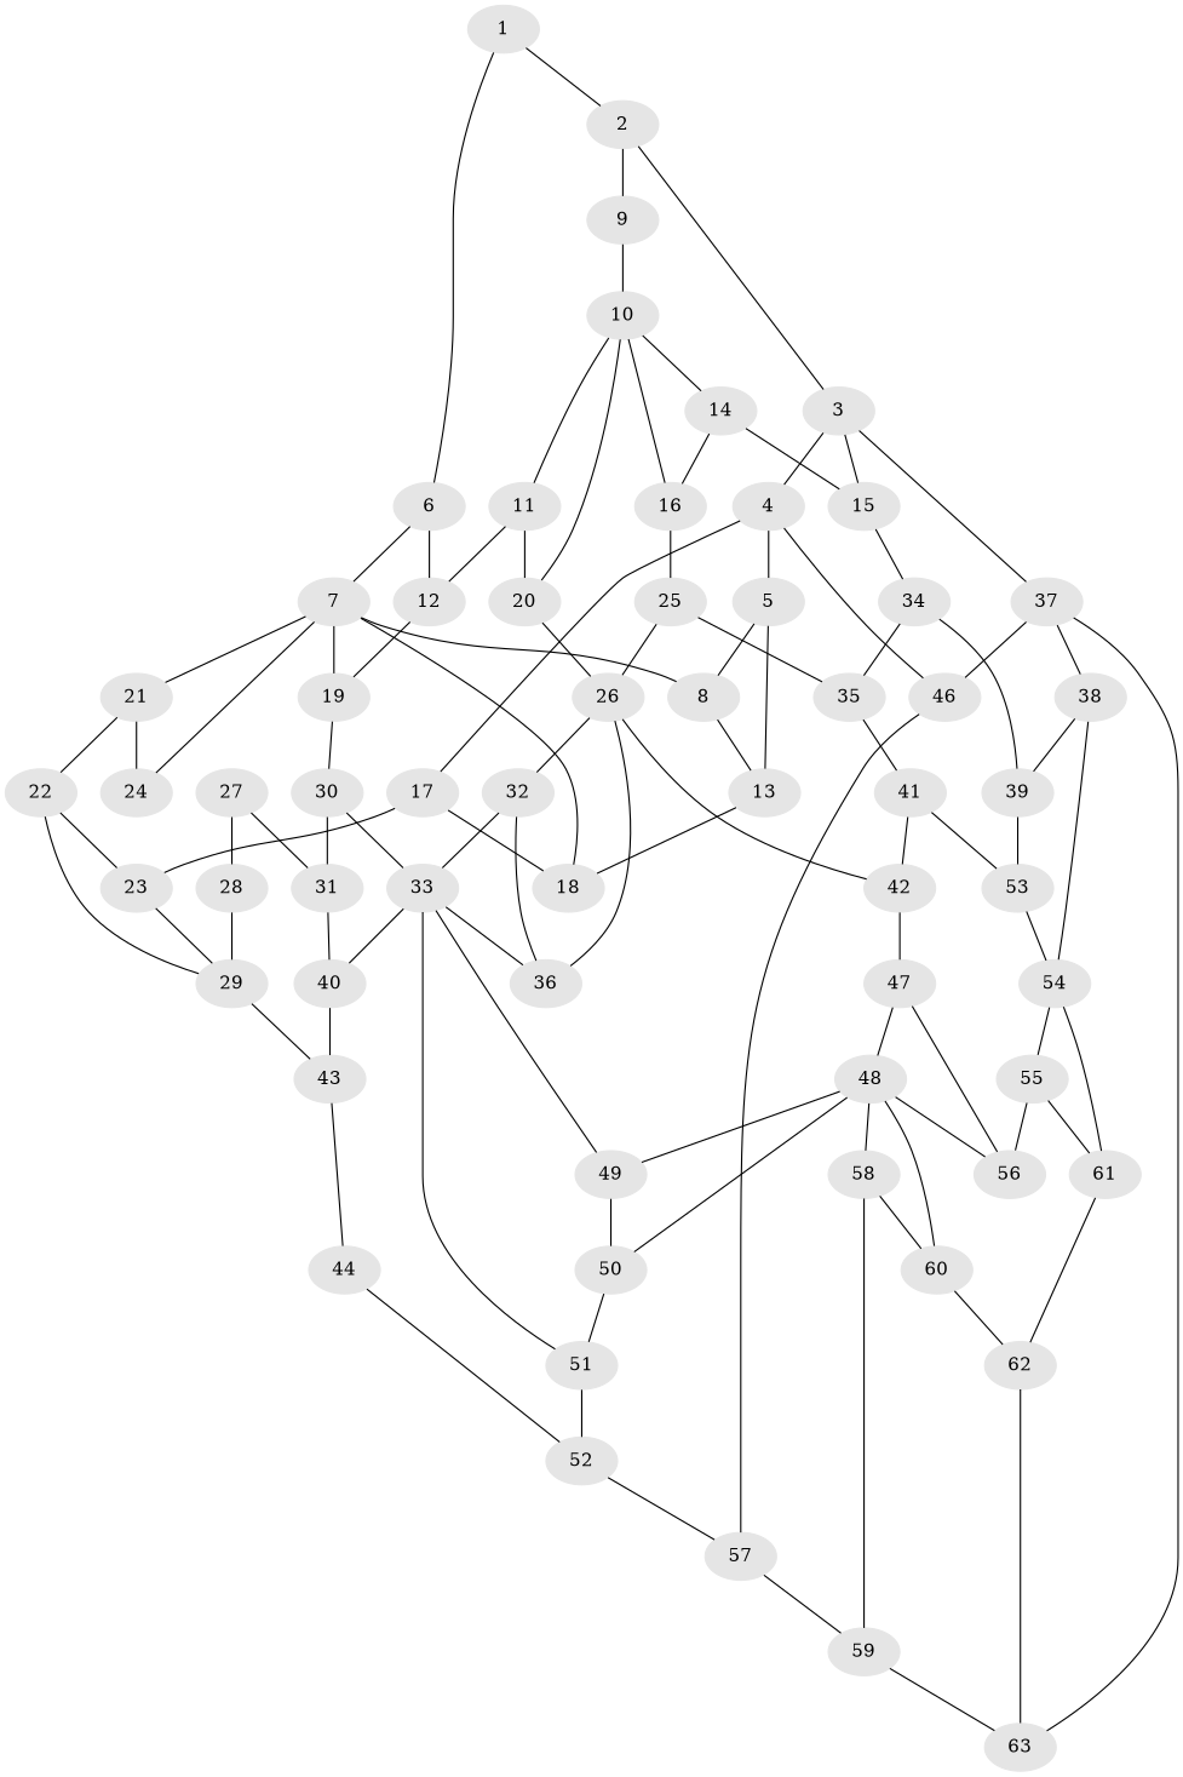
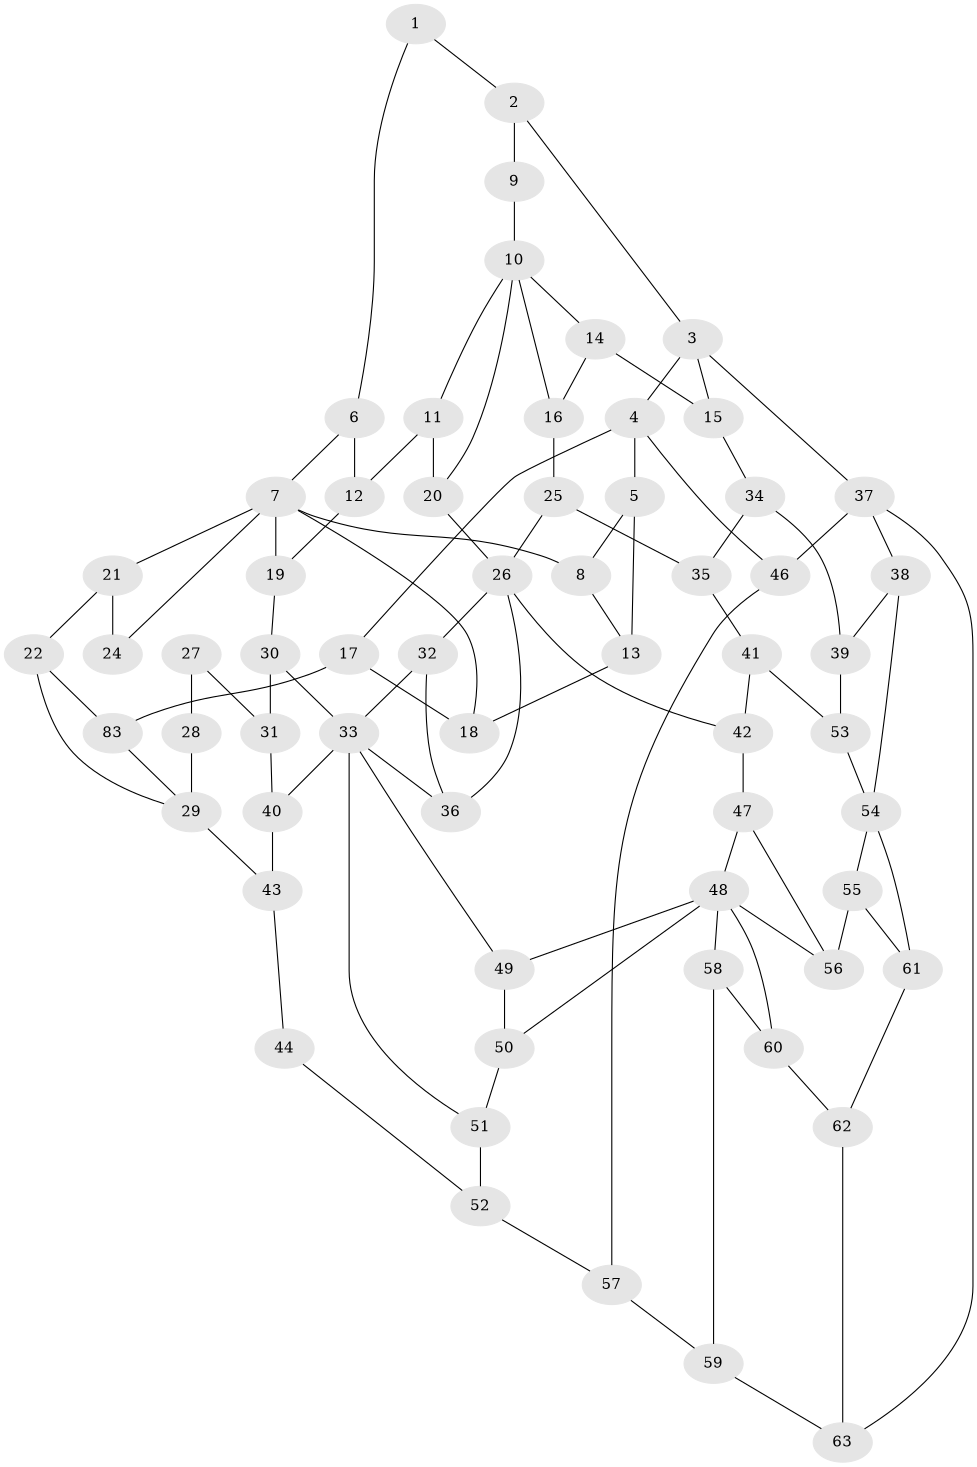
  graph {
    node [color=gray90 style=filled]
    edge [weight=1.0]
    1
    2
    6
    3
    9
    7
    12
    4
    15
    37
    10
    5
    17
    46
    34
    38
    63
    8
    13
    18
-   23
+   23 [label=83]
    57
    19
    21
    24
    30
    22
    11
    14
    16
    20
    25
    26
    35
    39
    29
    31
    33
    32
    36
    42
    43
    27
    28
    41
    47
    40
    44
    49
    51
    50
    52
    53
    54
    55
    61
    48
    56
    59
    58
    60
    62
    1 -- 2
    1 -- 6
    2 -- 3
    2 -- 9
    6 -- 7
    6 -- 12
    3 -- 4
    3 -- 15
    3 -- 37
    9 -- 10 [weight=2.0]
    7 -- 8
    7 -- 18
    7 -- 19
    7 -- 21
    7 -- 24
    12 -- 19
    4 -- 5
    4 -- 17
    4 -- 46
    15 -- 34
    37 -- 46
    37 -- 38
    37 -- 63
    10 -- 11
    10 -- 14
    10 -- 16
    10 -- 20
    5 -- 8
    5 -- 13 [weight=2.0]
    17 -- 18
    17 -- 23
    46 -- 57
    34 -- 35
    34 -- 39
    38 -- 39
    38 -- 54
    8 -- 13
    13 -- 18
    23 -- 29
    57 -- 59
    19 -- 30
    21 -- 24
    21 -- 22
    30 -- 31
    30 -- 33
    22 -- 23
    22 -- 29
    11 -- 12
    11 -- 20
    14 -- 15
    14 -- 16
    16 -- 25
    20 -- 26 [weight=2.0]
    25 -- 26
    25 -- 35
    26 -- 32
    26 -- 36
    26 -- 42
    35 -- 41
    39 -- 53
    29 -- 43
    31 -- 40
    33 -- 36
    33 -- 40
    33 -- 49
    33 -- 51
    32 -- 33
    32 -- 36
    42 -- 47
    43 -- 44
    27 -- 31
    27 -- 28
    28 -- 29 [weight=2.0]
    41 -- 42
    41 -- 53
    47 -- 48
    47 -- 56
    40 -- 43
    44 -- 52
    49 -- 50
    51 -- 52
    50 -- 51
    52 -- 57
    53 -- 54
    54 -- 55
    54 -- 61
    55 -- 61
    55 -- 56
    61 -- 62
    48 -- 49
    48 -- 50
    48 -- 56
    48 -- 58
    48 -- 60
    59 -- 63
    58 -- 59
    58 -- 60
    60 -- 62
    62 -- 63
  }
